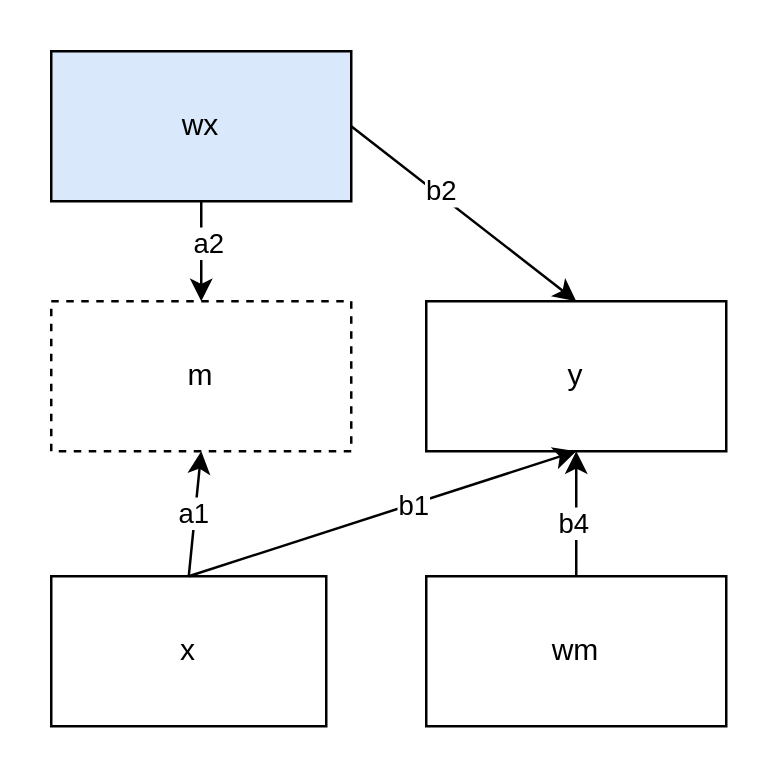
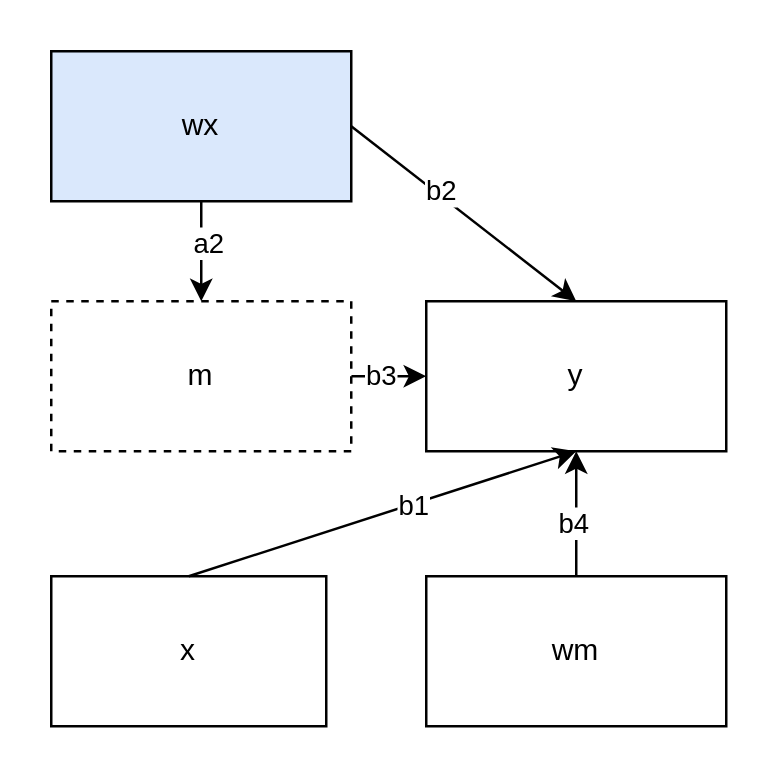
  <mxCell id="0" />
  <mxCell id="1" parent="0" />
  <mxCell id="2" value="wm" style="rounded=0;whiteSpace=wrap;html=1;imageWidth=24;" vertex="1" parent="1"><mxGeometry x="170" y="230" width="120" height="60" as="geometry" /></mxCell>
  <mxCell id="3" value="y" style="rounded=0;whiteSpace=wrap;html=1;imageWidth=24;" vertex="1" parent="1"><mxGeometry x="170" y="120" width="120" height="60" as="geometry" /></mxCell>
  <mxCell id="4" value="wx" style="rounded=0;whiteSpace=wrap;html=1;imageWidth=24;fillColor=#dae8fc;" vertex="1" parent="1"><mxGeometry x="20" y="20" width="120" height="60" as="geometry" /></mxCell>
  <mxCell id="5" value="x" style="rounded=0;whiteSpace=wrap;html=1;imageWidth=24;" vertex="1" parent="1"><mxGeometry x="20" y="230" width="110" height="60" as="geometry" /></mxCell>
+ <mxCell id="6" style="edgeStyle=orthogonalEdgeStyle;rounded=0;orthogonalLoop=1;jettySize=auto;html=1;entryX=0;entryY=0.5;entryDx=0;entryDy=0;" edge="1" parent="1" source="8" target="3"><mxGeometry relative="1" as="geometry" /></mxCell>
+ <mxCell id="7" value="b3" style="edgeLabel;html=1;align=center;verticalAlign=middle;resizable=0;points=[];" vertex="1" connectable="0" parent="6"><mxGeometry x="0.22" y="1" relative="1" as="geometry"><mxPoint as="offset" /></mxGeometry></mxCell>
  <mxCell id="8" value="m" style="rounded=0;whiteSpace=wrap;html=1;imageWidth=24;dashed=1;" vertex="1" parent="1"><mxGeometry x="20" y="120" width="120" height="60" as="geometry" /></mxCell>
  <mxCell id="9" value="" style="endArrow=classic;html=1;rounded=0;exitX=0.5;exitY=1;exitDx=0;exitDy=0;entryX=0.5;entryY=0;entryDx=0;entryDy=0;" edge="1" parent="1" source="4" target="8"><mxGeometry width="50" height="50" relative="1" as="geometry"><mxPoint x="40" y="210" as="sourcePoint" /><mxPoint x="90" y="160" as="targetPoint" /></mxGeometry></mxCell>
  <mxCell id="10" value="a2" style="edgeLabel;html=1;align=center;verticalAlign=middle;resizable=0;points=[];" vertex="1" connectable="0" parent="9"><mxGeometry x="-0.222" y="2" relative="1" as="geometry"><mxPoint as="offset" /></mxGeometry></mxCell>
  <mxCell id="11" value="" style="endArrow=classic;html=1;rounded=0;exitX=0.5;exitY=0;exitDx=0;exitDy=0;entryX=0.5;entryY=1;entryDx=0;entryDy=0;" edge="1" parent="1" source="2" target="3"><mxGeometry width="50" height="50" relative="1" as="geometry"><mxPoint x="40" y="210" as="sourcePoint" /><mxPoint x="90" y="160" as="targetPoint" /></mxGeometry></mxCell>
  <mxCell id="12" value="b4" style="edgeLabel;html=1;align=center;verticalAlign=middle;resizable=0;points=[];" vertex="1" connectable="0" parent="11"><mxGeometry x="-0.119" y="2" relative="1" as="geometry"><mxPoint as="offset" /></mxGeometry></mxCell>
  <mxCell id="13" value="" style="endArrow=classic;html=1;rounded=0;exitX=1;exitY=0.5;exitDx=0;exitDy=0;entryX=0.5;entryY=0;entryDx=0;entryDy=0;" edge="1" parent="1" source="4" target="3"><mxGeometry width="50" height="50" relative="1" as="geometry"><mxPoint x="40" y="210" as="sourcePoint" /><mxPoint x="90" y="160" as="targetPoint" /></mxGeometry></mxCell>
  <mxCell id="14" value="b2" style="edgeLabel;html=1;align=center;verticalAlign=middle;resizable=0;points=[];" vertex="1" connectable="0" parent="13"><mxGeometry x="-0.236" y="2" relative="1" as="geometry"><mxPoint as="offset" /></mxGeometry></mxCell>
  <mxCell id="15" value="" style="endArrow=classic;html=1;rounded=0;exitX=0.5;exitY=0;exitDx=0;exitDy=0;entryX=0.5;entryY=1;entryDx=0;entryDy=0;" edge="1" parent="1" source="5" target="3"><mxGeometry width="50" height="50" relative="1" as="geometry"><mxPoint x="40" y="210" as="sourcePoint" /><mxPoint x="90" y="160" as="targetPoint" /></mxGeometry></mxCell>
  <mxCell id="16" value="b1" style="edgeLabel;html=1;align=center;verticalAlign=middle;resizable=0;points=[];" vertex="1" connectable="0" parent="15"><mxGeometry x="0.155" relative="1" as="geometry"><mxPoint as="offset" /></mxGeometry></mxCell>
- <mxCell id="17" value="" style="endArrow=classic;html=1;rounded=0;entryX=0.5;entryY=1;entryDx=0;entryDy=0;exitX=0.5;exitY=0;exitDx=0;exitDy=0;" edge="1" parent="1" source="5" target="8"><mxGeometry width="50" height="50" relative="1" as="geometry"><mxPoint x="-20" y="250" as="sourcePoint" /><mxPoint x="90" y="160" as="targetPoint" /></mxGeometry></mxCell>
- <mxCell id="18" value="a1" style="edgeLabel;html=1;align=center;verticalAlign=middle;resizable=0;points=[];" vertex="1" connectable="0" parent="17"><mxGeometry x="0.016" y="1" relative="1" as="geometry"><mxPoint as="offset" /></mxGeometry></mxCell>
